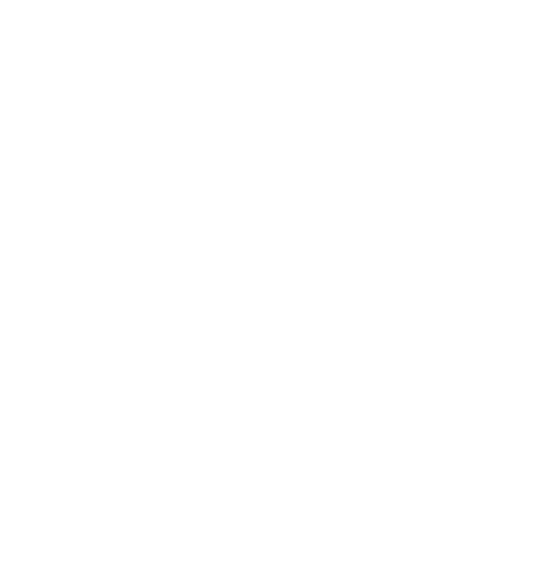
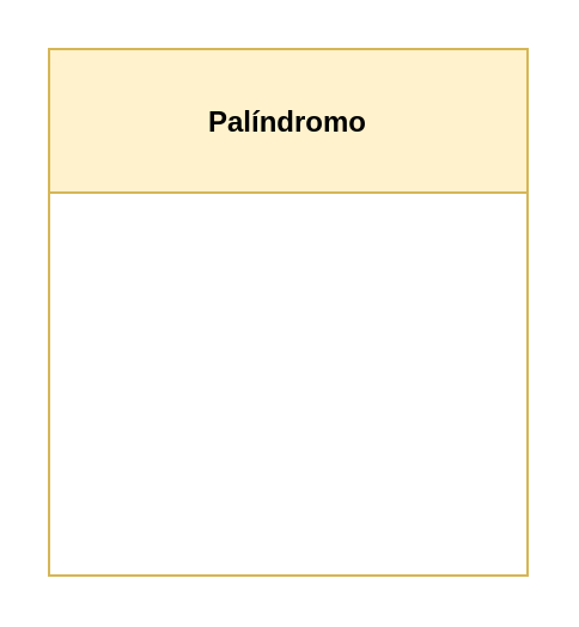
  <mxCell id="0" />
  <mxCell id="1" parent="0" />
+ <mxCell id="2" value="Palíndromo" style="swimlane;startSize=60;fillColor=#fff2cc;strokeColor=#d6b656;" vertex="1" parent="1"><mxGeometry x="20" y="20" width="200" height="220" as="geometry" /></mxCell>
